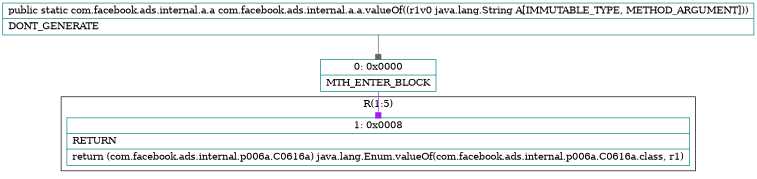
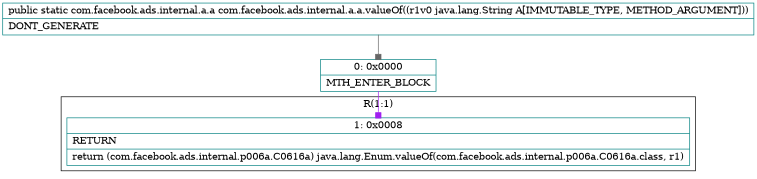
  digraph {
    node [color=teal shape=record]
    edge [arrowhead=box]
    n1 [label="{1\:\ 0x0008|RETURN\l|return (com.facebook.ads.internal.p006a.C0616a) java.lang.Enum.valueOf(com.facebook.ads.internal.p006a.C0616a.class, r1)\l}"]
    n2 [label="{0\:\ 0x0000|MTH_ENTER_BLOCK\l}"]
    n3 [label="{public static com.facebook.ads.internal.a.a com.facebook.ads.internal.a.a.valueOf((r1v0 java.lang.String A[IMMUTABLE_TYPE, METHOD_ARGUMENT]))  | DONT_GENERATE\l}"]
    subgraph cluster_1 {
-     label="R(1:5)"
+     label="R(1:1)"
      n1
    }
    n2 -> n1 [color=purple]
    n3 -> n2 [color=gray40]
  }
